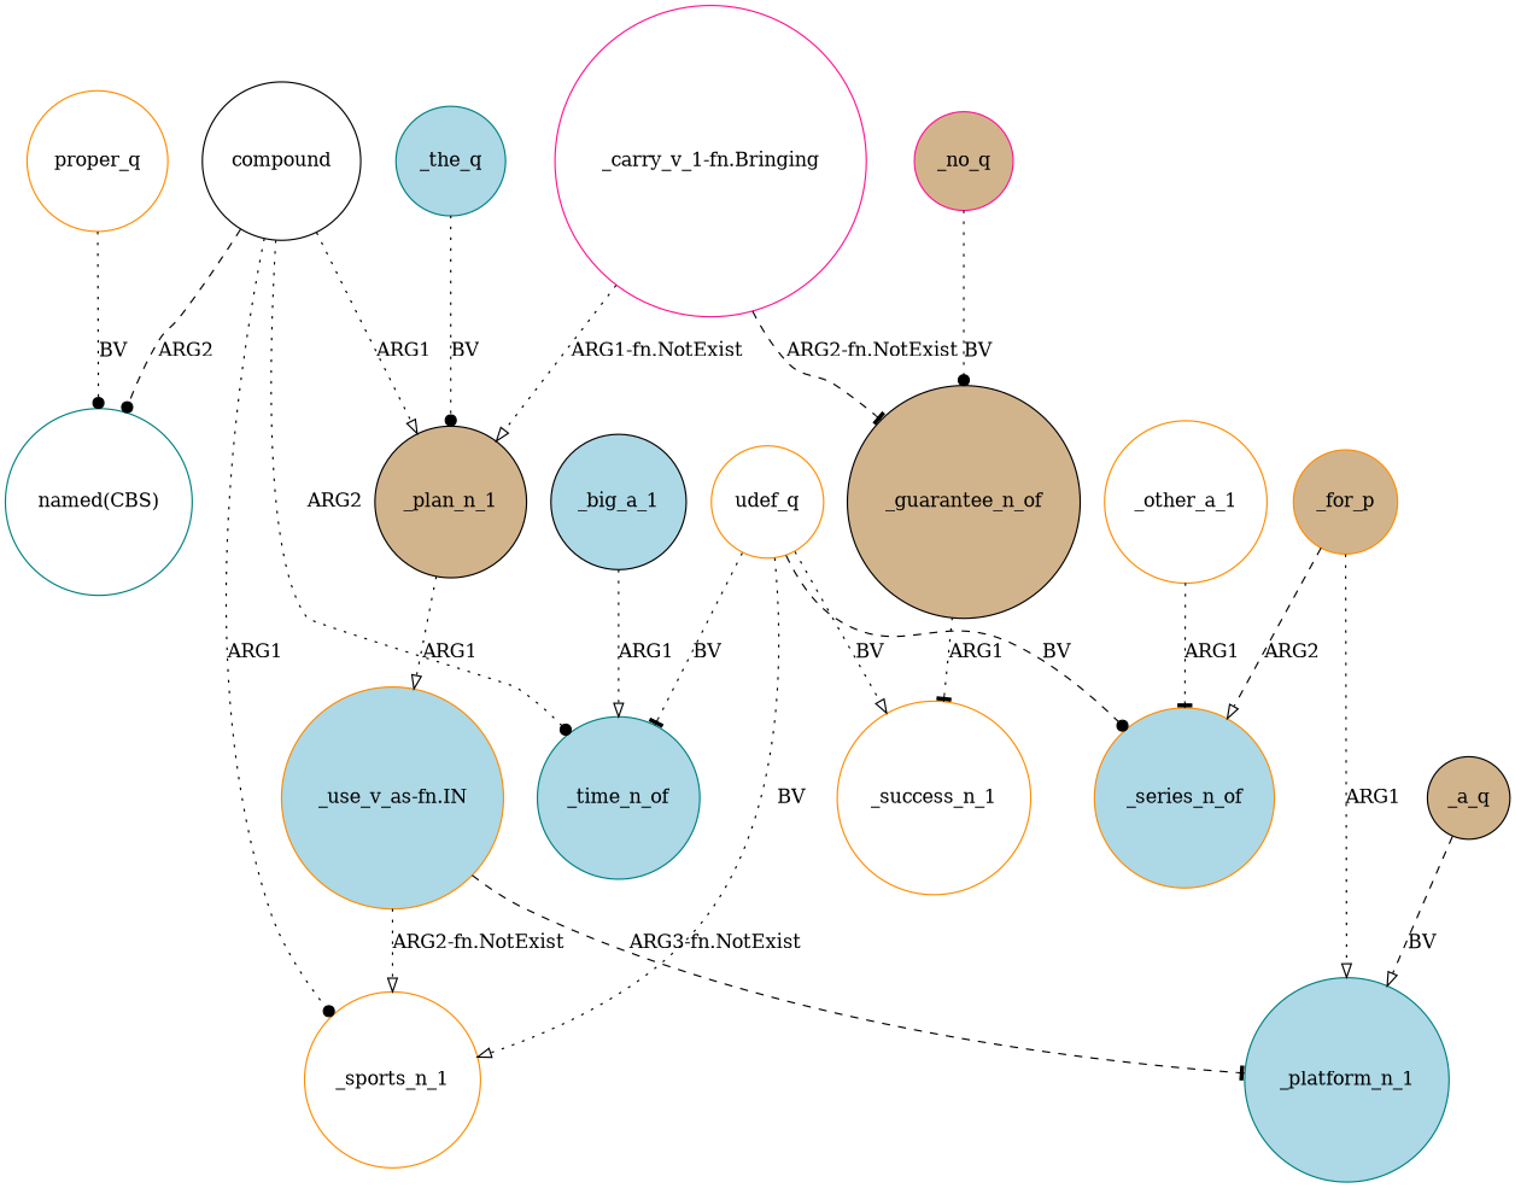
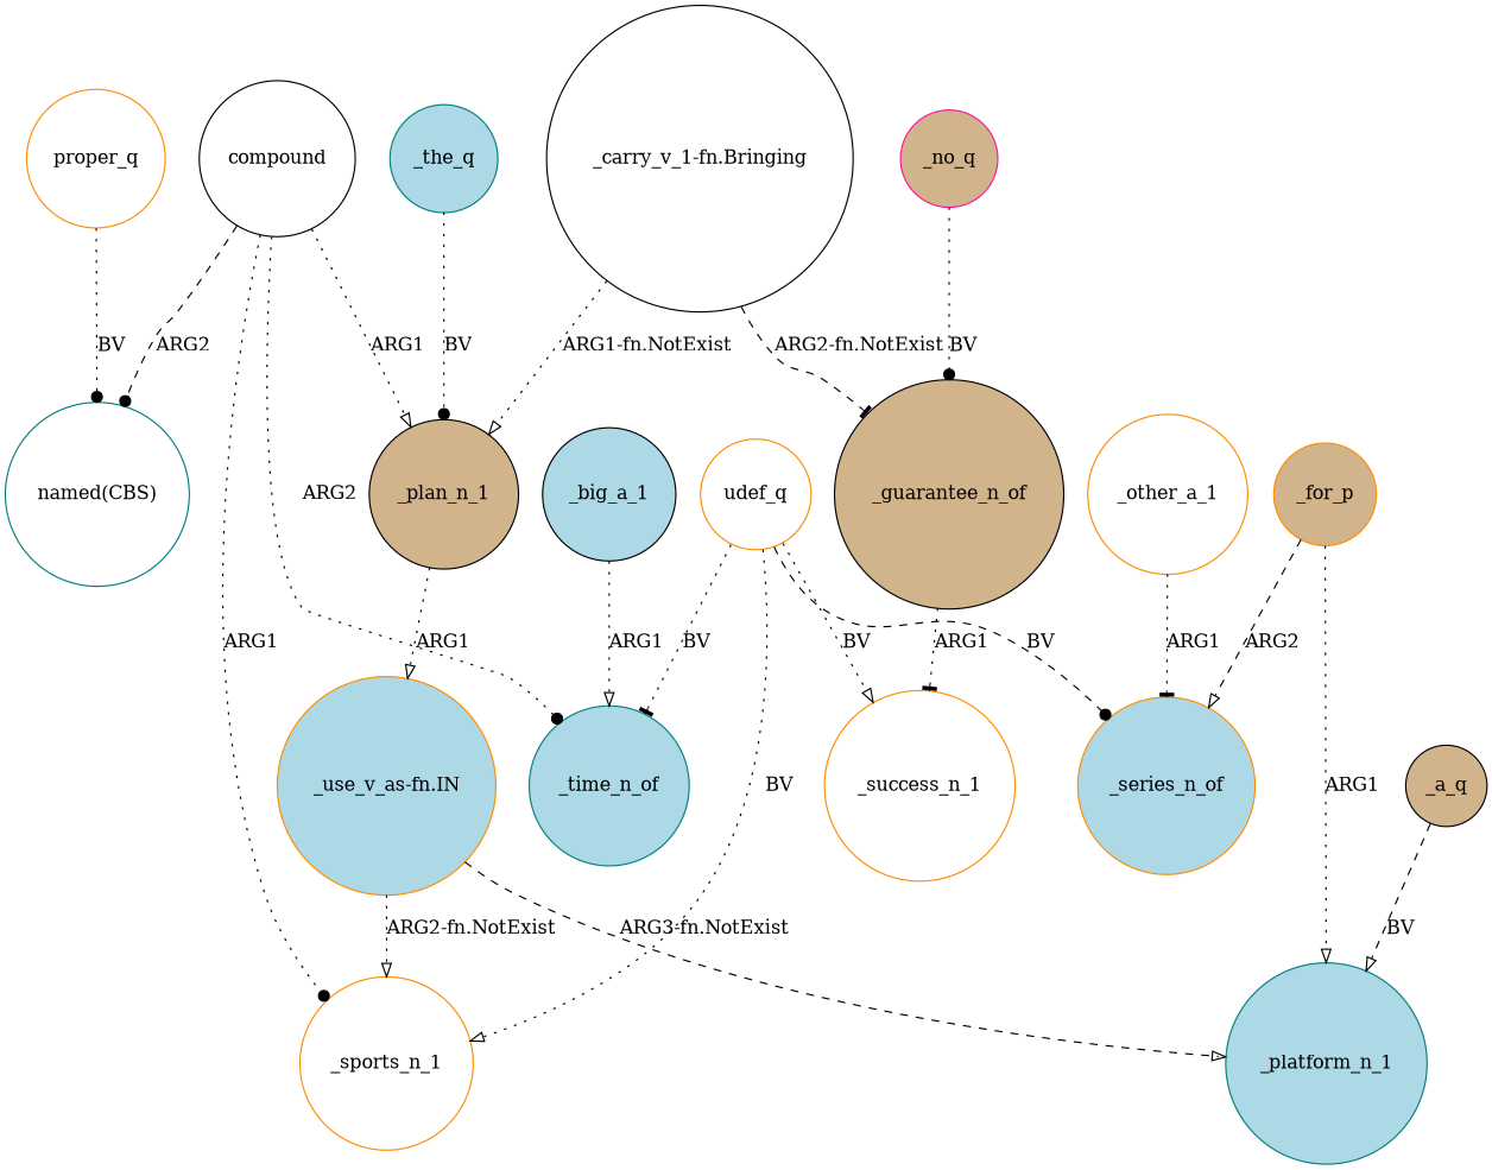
  digraph {
    node [color=darkorange fillcolor=white shape=circle style=filled]
    edge [arrowhead=onormal style=dotted]
    "named(CBS)" [color=teal]
    proper_q
-   "_carry_v_1-fn.Bringing" [color=deeppink]
+   "_carry_v_1-fn.Bringing" [color=black]
    _plan_n_1 [color=black fillcolor=tan]
    _guarantee_n_of [color=black fillcolor=tan]
    "_use_v_as-fn.IN" [fillcolor=lightblue]
    _success_n_1
    _sports_n_1
    _platform_n_1 [color=teal fillcolor=lightblue]
    _the_q [color=teal fillcolor=lightblue]
    compound [color=black]
    _time_n_of [color=teal fillcolor=lightblue]
    _no_q [color=deeppink fillcolor=tan]
    _series_n_of [fillcolor=lightblue]
    _other_a_1
    udef_q
    _for_p [fillcolor=tan]
    _a_q [color=black fillcolor=tan]
    _big_a_1 [color=black fillcolor=lightblue]
    proper_q -> "named(CBS)" [arrowhead=dot label=BV]
    "_carry_v_1-fn.Bringing" -> _plan_n_1 [label="ARG1-fn.NotExist"]
    "_carry_v_1-fn.Bringing" -> _guarantee_n_of [arrowhead=tee label="ARG2-fn.NotExist" style=dashed]
    _plan_n_1 -> "_use_v_as-fn.IN" [label=ARG1]
    _guarantee_n_of -> _success_n_1 [arrowhead=tee label=ARG1]
    "_use_v_as-fn.IN" -> _sports_n_1 [label="ARG2-fn.NotExist"]
-   "_use_v_as-fn.IN" -> _platform_n_1 [arrowhead=tee label="ARG3-fn.NotExist" style=dashed]
+   "_use_v_as-fn.IN" -> _platform_n_1 [label="ARG3-fn.NotExist" style=dashed]
    _the_q -> _plan_n_1 [arrowhead=dot label=BV]
    compound -> "named(CBS)" [arrowhead=dot label=ARG2 style=dashed]
    compound -> _plan_n_1 [label=ARG1]
    compound -> _sports_n_1 [arrowhead=dot label=ARG1]
    compound -> _time_n_of [arrowhead=dot label=ARG2]
    _no_q -> _guarantee_n_of [arrowhead=dot label=BV]
    _other_a_1 -> _series_n_of [arrowhead=tee label=ARG1]
    udef_q -> _success_n_1 [label=BV]
    udef_q -> _sports_n_1 [label=BV]
    udef_q -> _time_n_of [arrowhead=tee label=BV]
    udef_q -> _series_n_of [arrowhead=dot label=BV style=dashed]
    _for_p -> _platform_n_1 [label=ARG1]
    _for_p -> _series_n_of [label=ARG2 style=dashed]
    _a_q -> _platform_n_1 [label=BV style=dashed]
    _big_a_1 -> _time_n_of [label=ARG1]
  }
